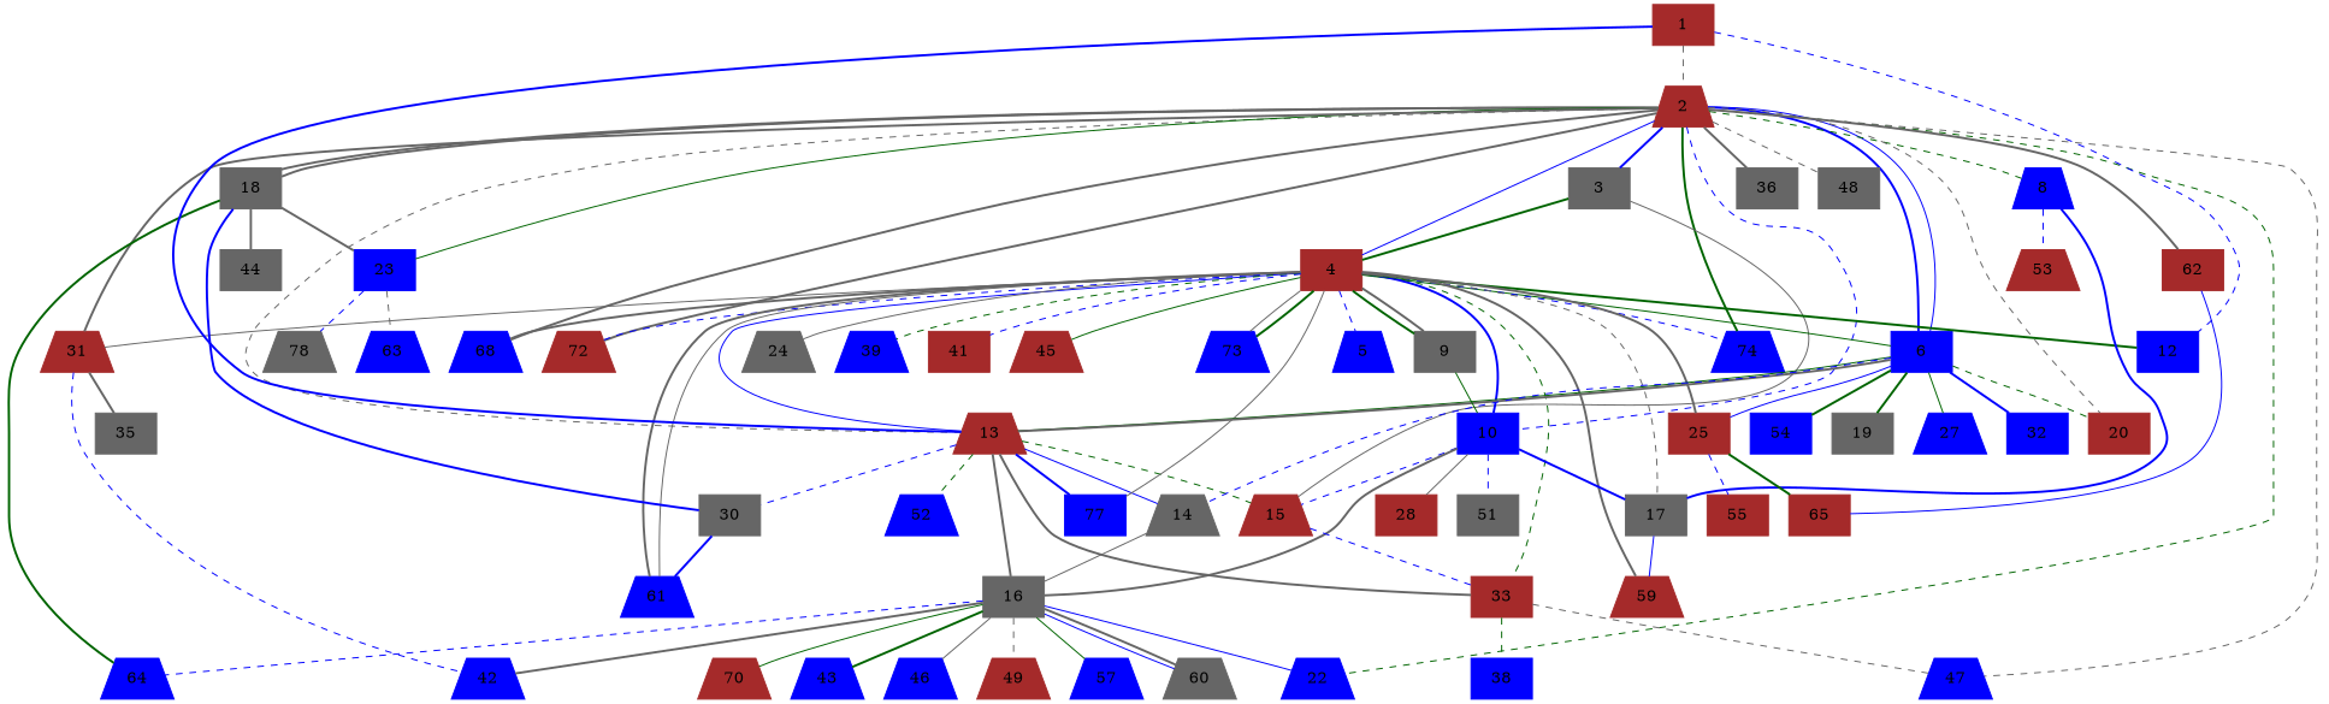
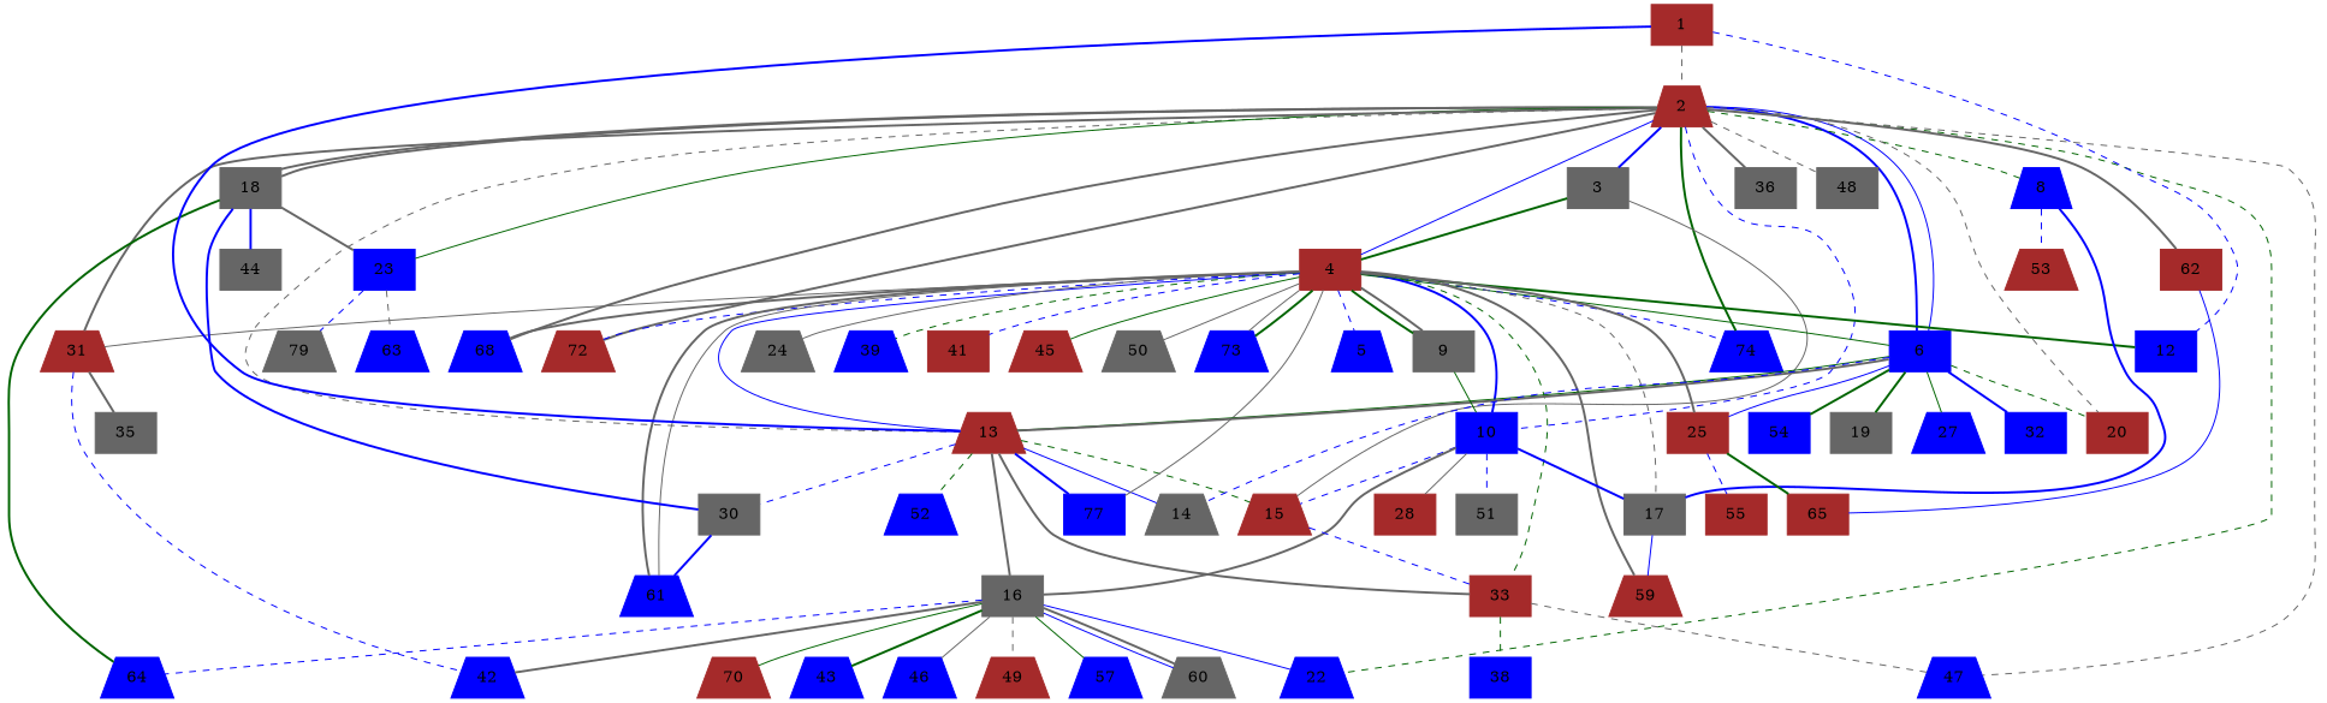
  graph {
    node [color=blue shape=trapezium style=filled]
    edge [color=gray40 style=bold]
    2 [color=brown super="+66"]
    13 [color=brown super="+37"]
    3 [color=gray40 shape=box super="+56"]
    4 [color=brown shape=box super="+7"]
    6 [shape=box super="+21"]
    8 [super="+11"]
    10 [shape=box super="+58"]
    18 [color=gray40 shape=box super="+76"]
    20 [color=brown shape=box]
    22
    23 [shape=box super="+29"]
    31 [color=brown]
    36 [color=gray40 shape=box]
    47
    48 [color=gray40 shape=box]
    62 [color=brown shape=box]
    68
    72 [color=brown]
    74
    1 [color=brown shape=box]
    12 [shape=box]
    15 [color=brown super="+26"]
    33 [color=brown shape=box super="+34"]
    77 [shape=box]
    14 [color=gray40]
    16 [color=gray40 shape=box super="+40"]
    30 [color=gray40 shape=box super="+67"]
    52
    5
    9 [color=gray40 shape=box]
    17 [color=gray40 shape=box super="+79"]
    24 [color=gray40]
    25 [color=brown shape=box super="+69"]
    39
    41 [color=brown shape=box]
    45 [color=brown]
+   50 [color=gray40]
    59 [color=brown]
    61
    73
    19 [color=gray40 shape=box]
    27
    32 [shape=box]
    54 [shape=box]
    53 [color=brown]
    28 [color=brown shape=box]
    51 [color=gray40 shape=box]
    64
    44 [color=gray40 shape=box]
-   78 [color=gray40]
+   78 [color=gray40 label=79]
    63
    42
    35 [color=gray40 shape=box]
    65 [color=brown shape=box super="+75"]
    55 [color=brown shape=box]
    38 [shape=box]
    43
    46
    49 [color=brown]
    57
    60 [color=gray40]
    70 [color=brown]
    2 -- 13 [style=dashed]
    2 -- 3 [color=blue]
    2 -- 4 [color=blue style=solid weight=2]
    2 -- 6 [color=blue weight=2]
    2 -- 6 [color=blue style=solid]
    2 -- 8 [color=darkgreen style=dashed]
    2 -- 10 [color=blue style=dashed]
    2 -- 18
    2 -- 18
    2 -- 20 [style=dashed]
    2 -- 22 [color=darkgreen style=dashed]
    2 -- 23 [color=darkgreen style=solid]
    2 -- 31
    2 -- 36
    2 -- 47 [style=dashed]
    2 -- 48 [style=dashed]
    2 -- 62
    2 -- 68
    2 -- 72
    2 -- 74 [color=darkgreen]
    13 -- 15 [color=darkgreen style=dashed]
    13 -- 33
    13 -- 77 [color=blue]
    13 -- 14 [color=blue style=solid]
    13 -- 16
    13 -- 30 [color=blue style=dashed]
    13 -- 52 [color=darkgreen style=dashed]
    3 -- 4 [color=darkgreen]
    3 -- 15 [style=solid]
    4 -- 13 [color=blue style=solid weight=2]
    4 -- 6 [color=darkgreen style=solid weight=2]
    4 -- 10 [color=blue]
    4 -- 31 [style=solid]
    4 -- 68
    4 -- 72 [color=blue style=dashed]
    4 -- 74 [color=blue style=dashed]
    4 -- 12 [color=darkgreen]
    4 -- 33 [color=darkgreen style=dashed]
    4 -- 77 [style=solid]
    4 -- 5 [color=blue style=dashed]
    4 -- 9 [color=darkgreen]
    4 -- 9
    4 -- 17 [style=dashed]
    4 -- 24 [style=solid]
    4 -- 25
    4 -- 39 [color=darkgreen style=dashed]
    4 -- 41 [color=blue style=dashed]
    4 -- 45 [color=darkgreen style=solid]
+   4 -- 50 [style=solid]
    4 -- 59
    4 -- 61
    4 -- 61 [style=solid]
    4 -- 73 [style=solid]
    4 -- 73 [color=darkgreen]
    6 -- 13 [color=darkgreen style=solid]
    6 -- 13
    6 -- 20 [color=darkgreen style=dashed]
    6 -- 14 [color=blue style=dashed]
    6 -- 25 [color=blue style=solid]
    6 -- 19 [color=darkgreen]
    6 -- 27 [color=darkgreen style=solid]
    6 -- 32 [color=blue]
    6 -- 54 [color=darkgreen]
    8 -- 17 [color=blue]
    8 -- 53 [color=blue style=dashed]
    10 -- 15 [color=blue style=dashed]
    10 -- 16
    10 -- 17 [color=blue]
    10 -- 28 [style=solid]
    10 -- 51 [color=blue style=dashed]
    18 -- 23
    18 -- 30 [color=blue]
    18 -- 64 [color=darkgreen]
-   18 -- 44
+   18 -- 44 [color=blue]
    23 -- 78 [color=blue style=dashed]
    23 -- 63 [style=dashed]
    31 -- 42 [color=blue style=dashed]
    31 -- 35
    62 -- 65 [color=blue style=solid]
    1 -- 2 [style=dashed]
    1 -- 13 [color=blue]
    1 -- 12 [color=blue style=dashed]
    15 -- 33 [color=blue style=dashed]
    33 -- 47 [style=dashed]
    33 -- 38 [color=darkgreen style=dashed]
-   14 -- 16 [style=solid]
    16 -- 22 [color=blue style=solid]
    16 -- 64 [color=blue style=dashed]
    16 -- 42
    16 -- 43 [color=darkgreen]
    16 -- 46 [style=solid]
    16 -- 49 [style=dashed]
    16 -- 57 [color=darkgreen style=solid]
    16 -- 60 [color=blue style=solid]
    16 -- 60
    16 -- 70 [color=darkgreen style=solid]
    30 -- 61 [color=blue]
    9 -- 10 [color=darkgreen style=solid]
    17 -- 59 [color=blue style=solid]
    25 -- 65 [color=darkgreen weight=2]
    25 -- 55 [color=blue style=dashed]
  }
